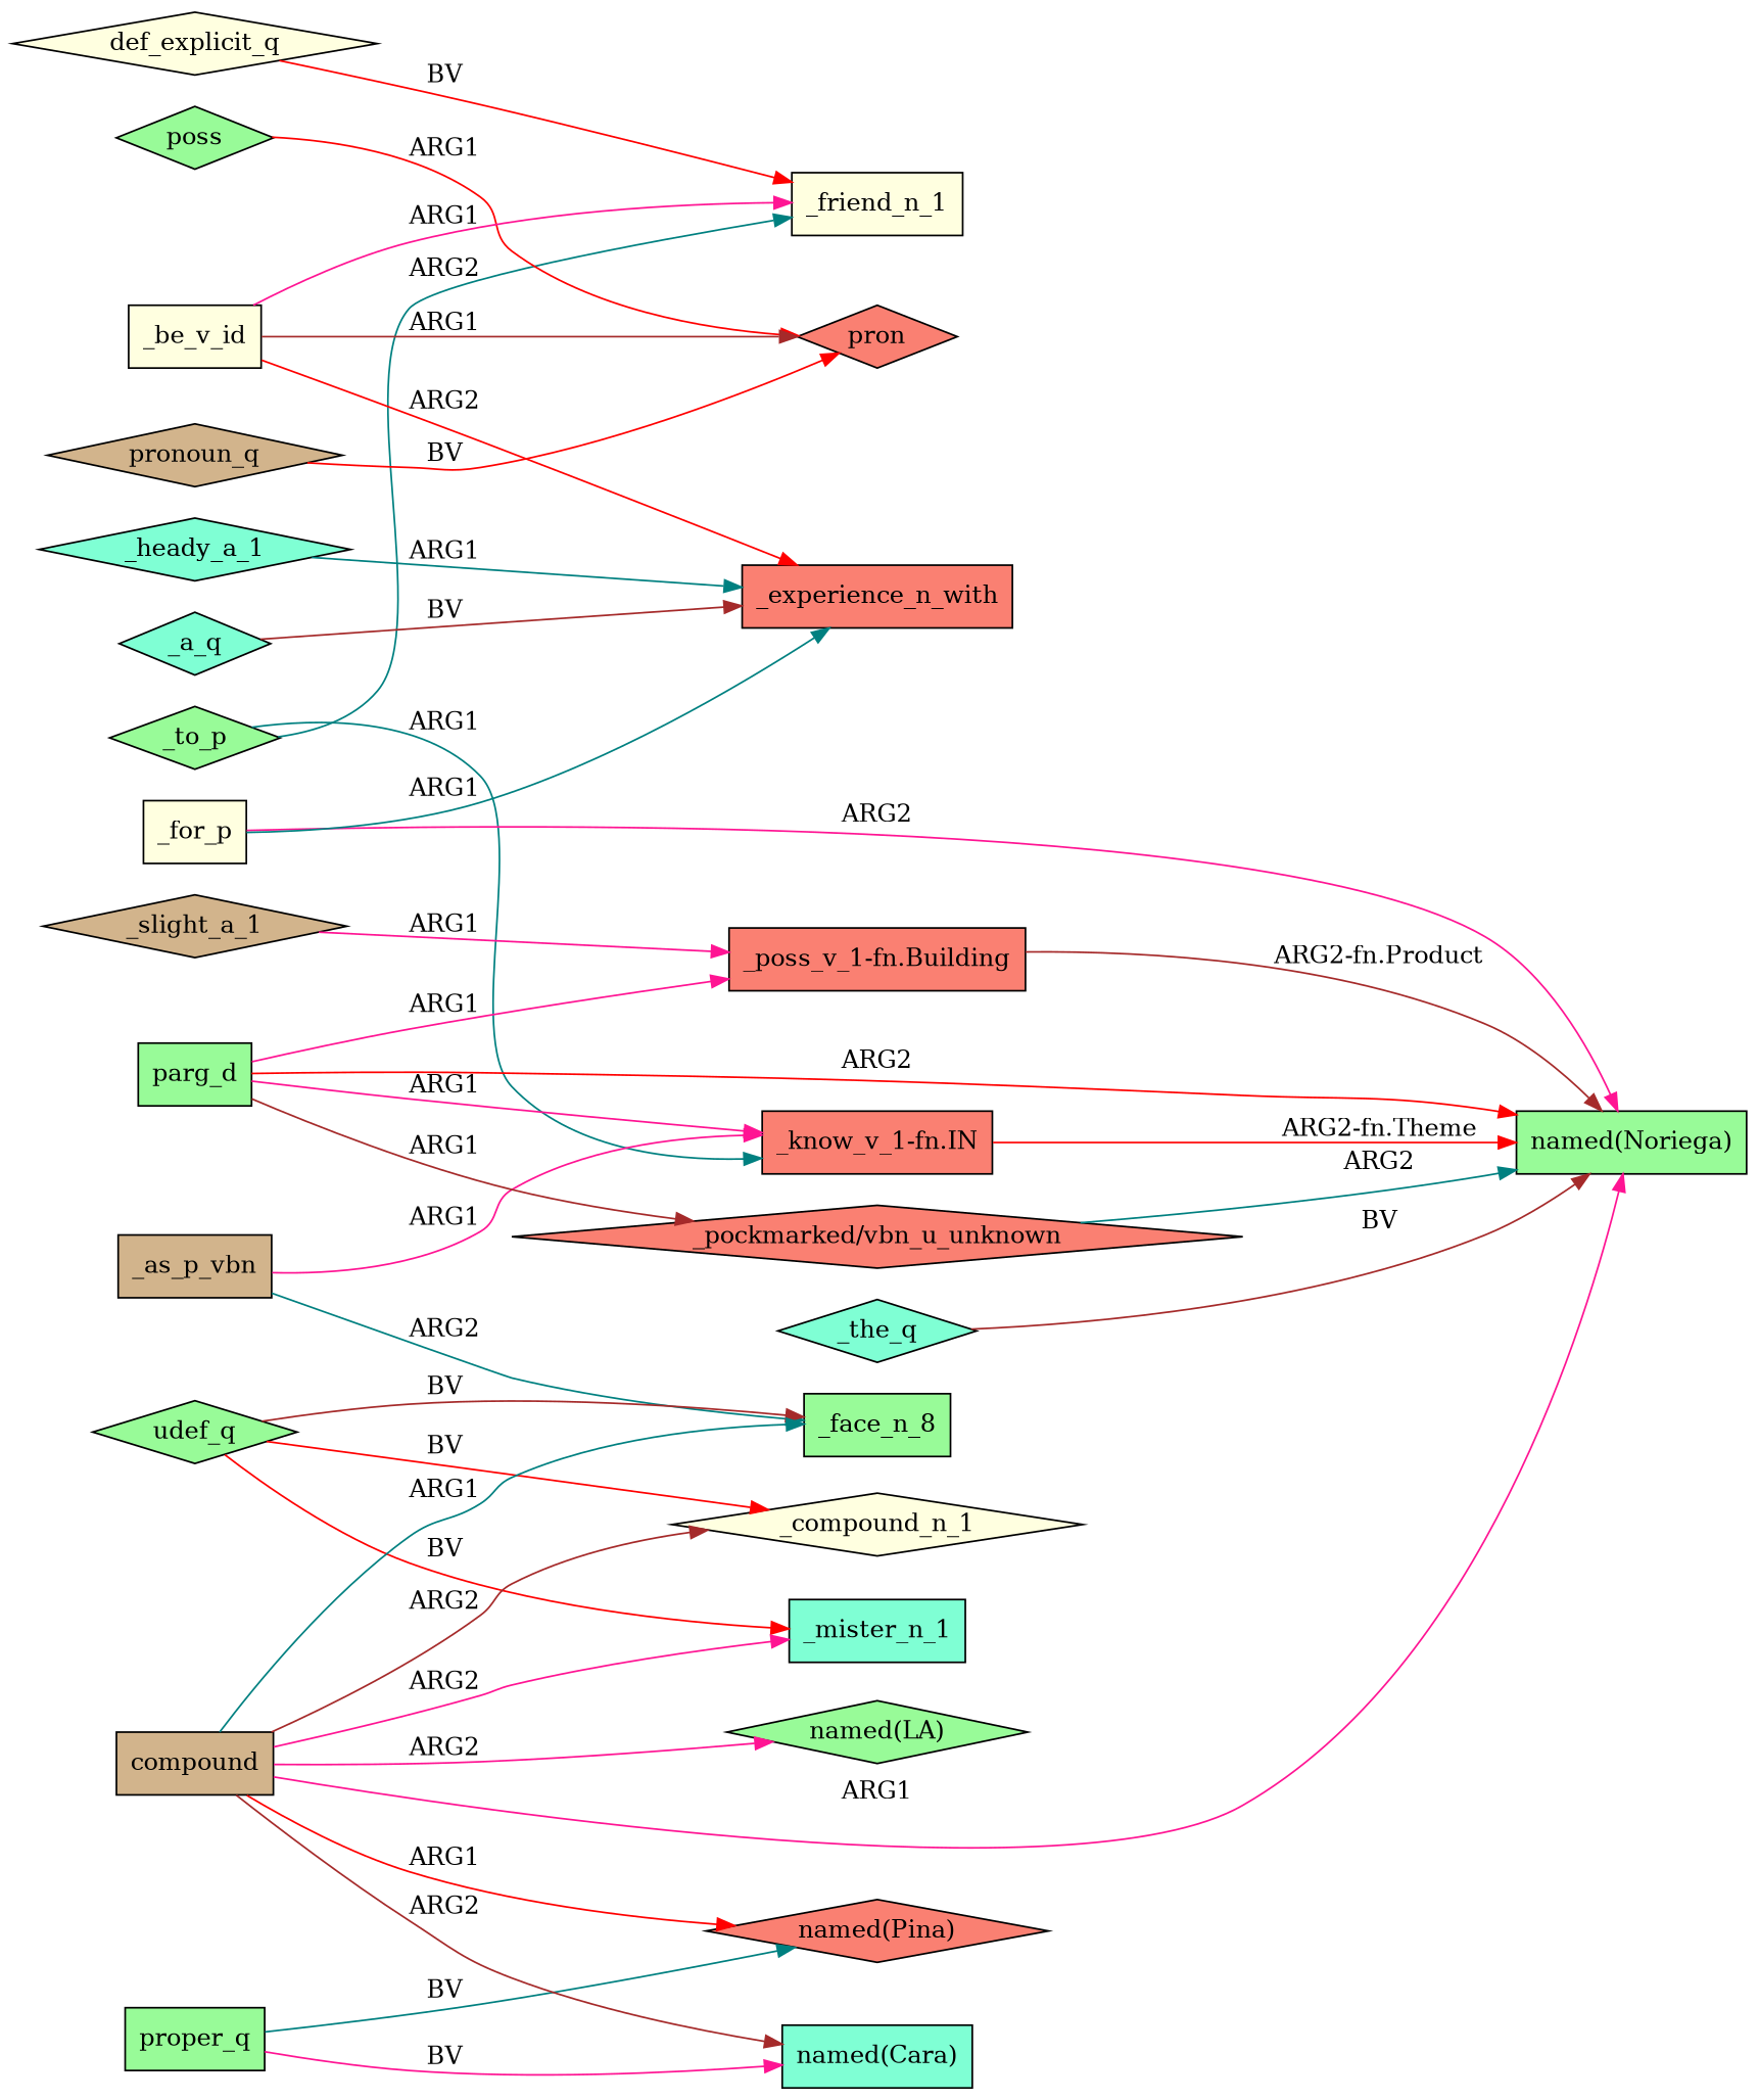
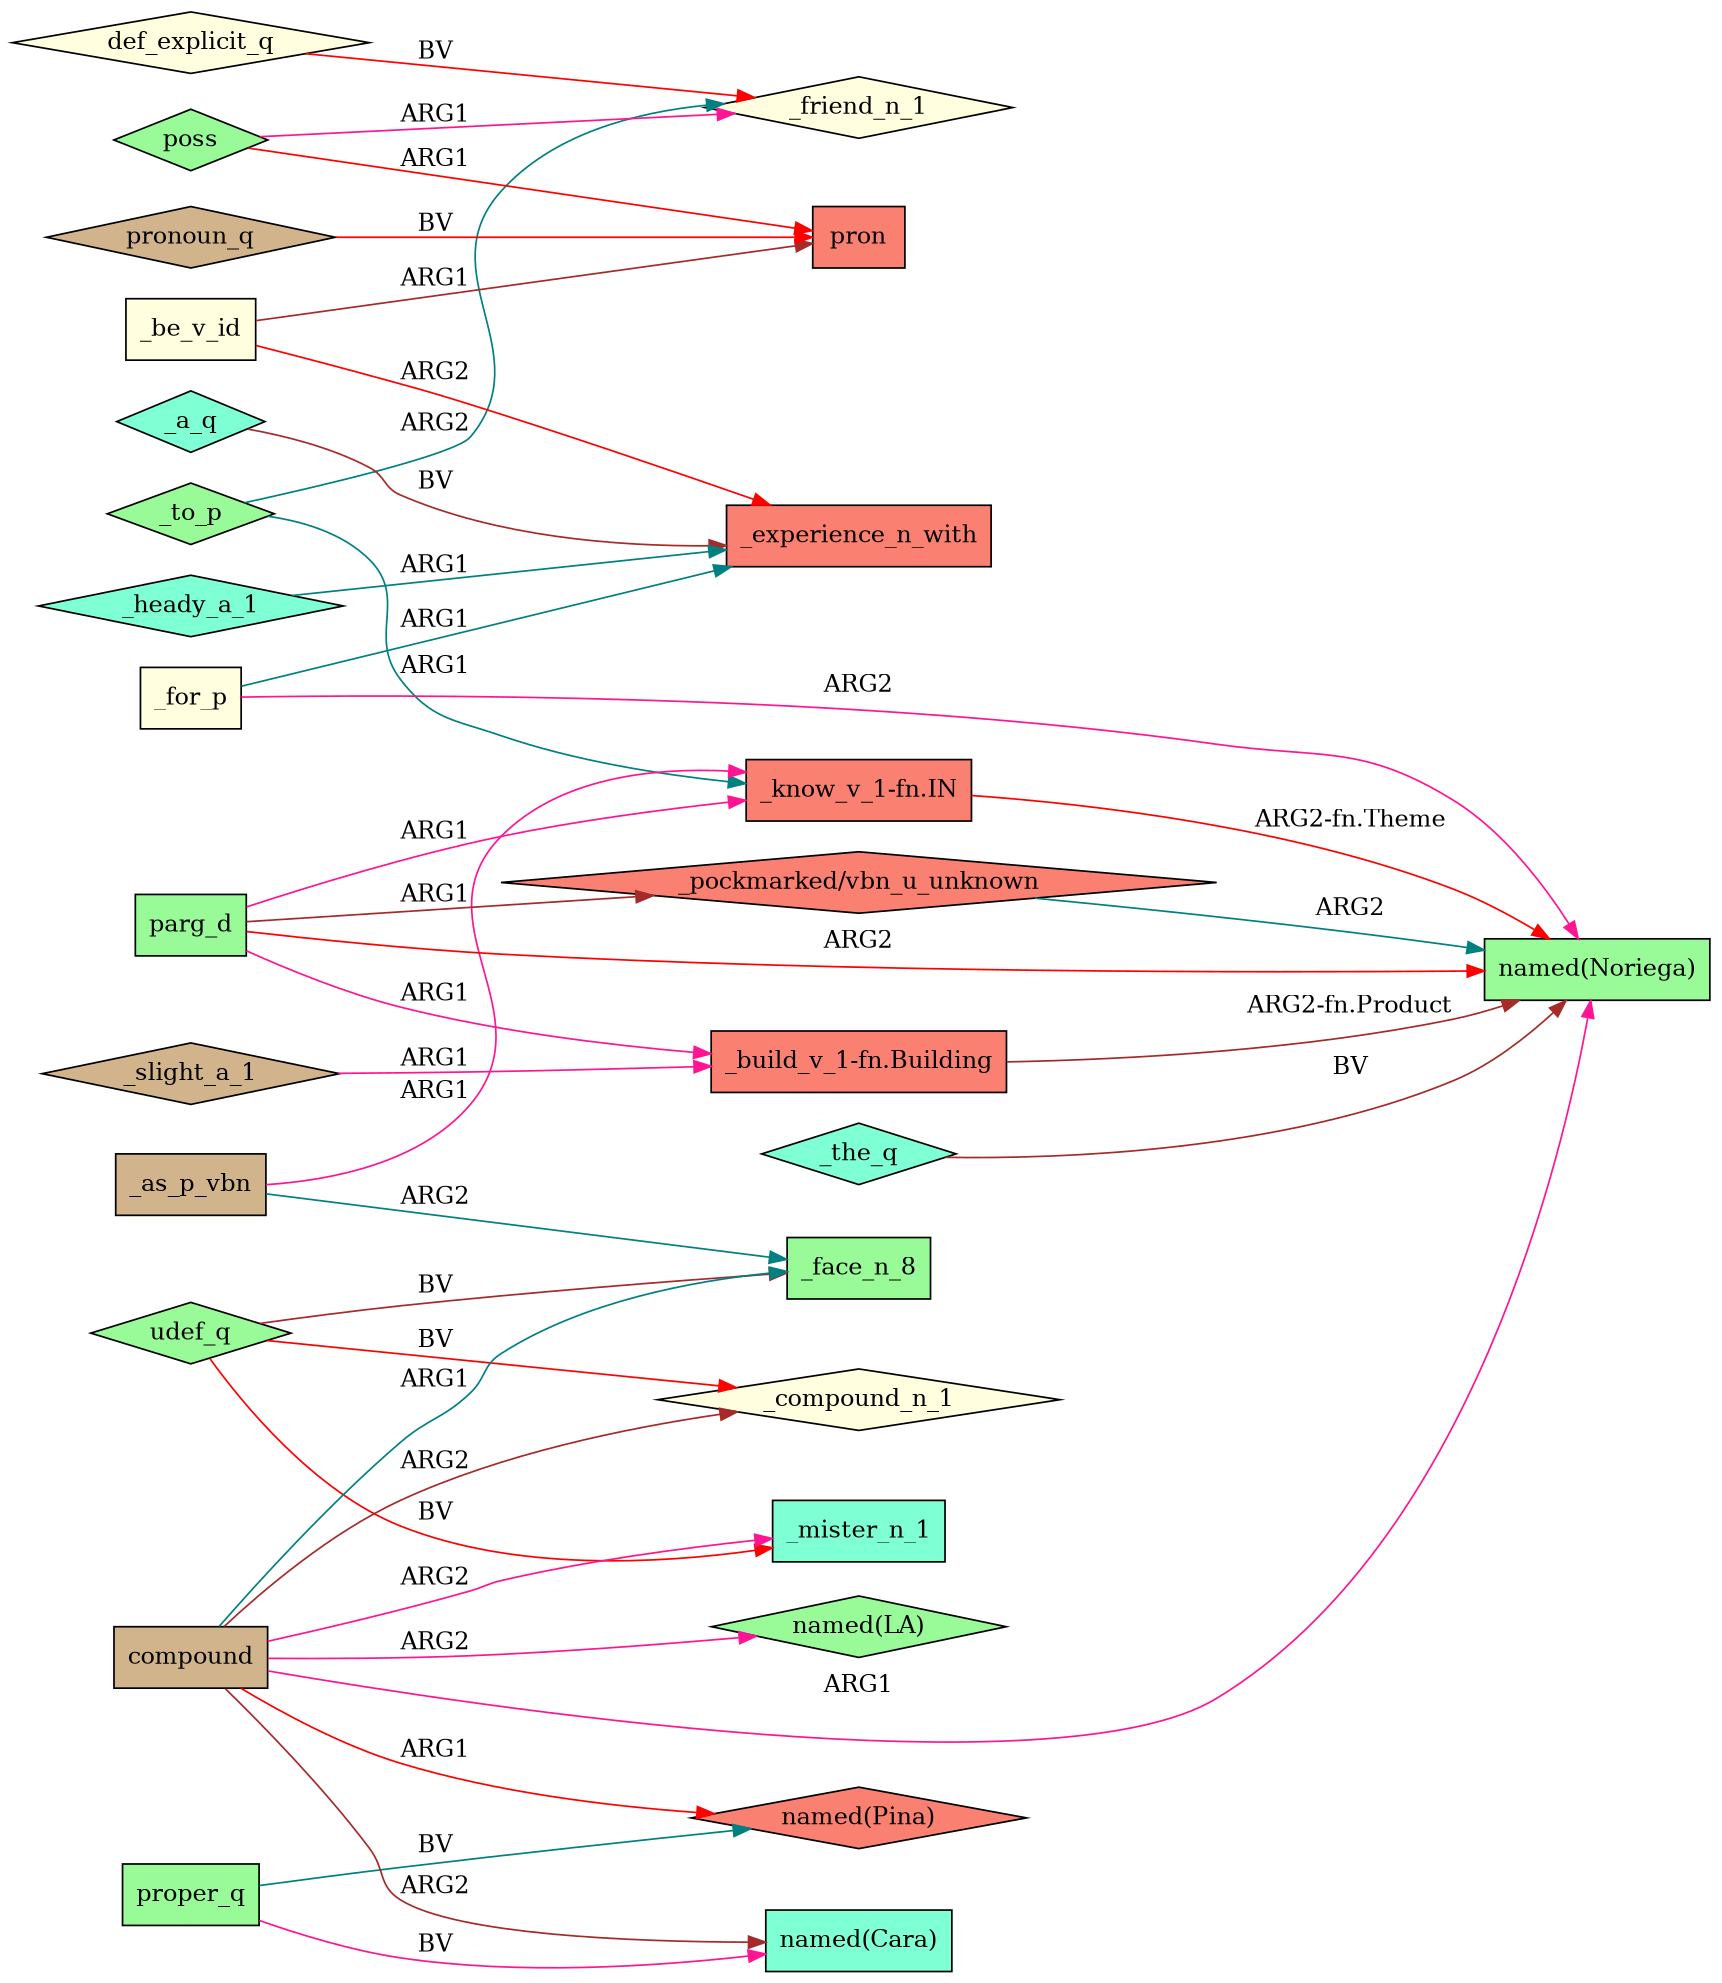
  digraph {
    rankdir=LR
    node [fillcolor=palegreen shape=box style=filled]
    edge [color=deeppink]
    _to_p [shape=diamond]
-   _friend_n_1 [fillcolor=lightyellow]
+   _friend_n_1 [fillcolor=lightyellow shape=diamond]
    "_know_v_1-fn.IN" [fillcolor=salmon]
    "named(Noriega)"
    n5 [fillcolor=tan label=_as_p_vbn]
    n6 [label=_face_n_8]
    udef_q [shape=diamond]
    n8 [fillcolor=lightyellow label=_compound_n_1 shape=diamond]
    _mister_n_1 [fillcolor=aquamarine]
    parg_d
    "_pockmarked/vbn_u_unknown" [fillcolor=salmon shape=diamond]
-   "_build_v_1-fn.Building" [fillcolor=salmon label="_poss_v_1-fn.Building"]
+   "_build_v_1-fn.Building" [fillcolor=salmon]
    poss [shape=diamond]
-   pron [fillcolor=salmon shape=diamond]
+   pron [fillcolor=salmon]
    "named(Pina)" [fillcolor=salmon shape=diamond]
    proper_q
    "named(Cara)" [fillcolor=aquamarine]
    "named(LA)" [shape=diamond]
    compound [fillcolor=tan]
    _be_v_id [fillcolor=lightyellow]
    _experience_n_with [fillcolor=salmon]
    _a_q [fillcolor=aquamarine shape=diamond]
    pronoun_q [fillcolor=tan shape=diamond]
    _slight_a_1 [fillcolor=tan shape=diamond]
    _the_q [fillcolor=aquamarine shape=diamond]
    _for_p [fillcolor=lightyellow]
    def_explicit_q [fillcolor=lightyellow shape=diamond]
    _heady_a_1 [fillcolor=aquamarine shape=diamond]
    _to_p -> _friend_n_1 [color=teal label=ARG2]
    _to_p -> "_know_v_1-fn.IN" [color=teal label=ARG1]
    "_know_v_1-fn.IN" -> "named(Noriega)" [color=red label="ARG2-fn.Theme"]
    n5 -> "_know_v_1-fn.IN" [label=ARG1]
    n5 -> n6 [color=teal label=ARG2]
    udef_q -> n6 [color=brown label=BV]
    udef_q -> n8 [color=red label=BV]
    udef_q -> _mister_n_1 [color=red label=BV]
    parg_d -> "_know_v_1-fn.IN" [label=ARG1]
    parg_d -> "named(Noriega)" [color=red label=ARG2]
    parg_d -> "_pockmarked/vbn_u_unknown" [color=brown label=ARG1]
    parg_d -> "_build_v_1-fn.Building" [label=ARG1]
    "_pockmarked/vbn_u_unknown" -> "named(Noriega)" [color=teal label=ARG2]
    "_build_v_1-fn.Building" -> "named(Noriega)" [color=brown label="ARG2-fn.Product"]
-   _be_v_id -> _friend_n_1 [label=ARG1]
+   poss -> _friend_n_1 [label=ARG1]
    poss -> pron [color=red label=ARG1]
    proper_q -> "named(Pina)" [color=teal label=BV]
    proper_q -> "named(Cara)" [label=BV]
    compound -> "named(Noriega)" [label=ARG1]
    compound -> n6 [color=teal label=ARG1]
    compound -> n8 [color=brown label=ARG2]
    compound -> _mister_n_1 [label=ARG2]
    compound -> "named(Pina)" [color=red label=ARG1]
    compound -> "named(Cara)" [color=brown label=ARG2]
    compound -> "named(LA)" [label=ARG2]
    _be_v_id -> pron [color=brown label=ARG1]
    _be_v_id -> _experience_n_with [color=red label=ARG2]
    _a_q -> _experience_n_with [color=brown label=BV]
    pronoun_q -> pron [color=red label=BV]
    _slight_a_1 -> "_build_v_1-fn.Building" [label=ARG1]
    _the_q -> "named(Noriega)" [color=brown label=BV]
    _for_p -> "named(Noriega)" [label=ARG2]
    _for_p -> _experience_n_with [color=teal label=ARG1]
    def_explicit_q -> _friend_n_1 [color=red label=BV]
    _heady_a_1 -> _experience_n_with [color=teal label=ARG1]
  }
